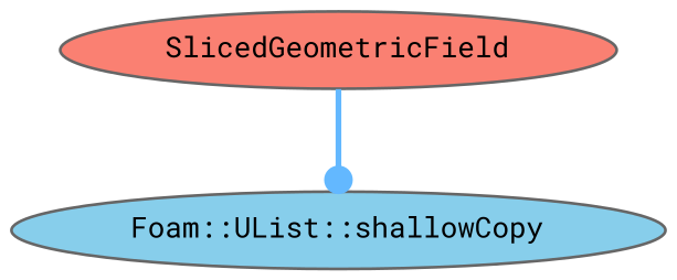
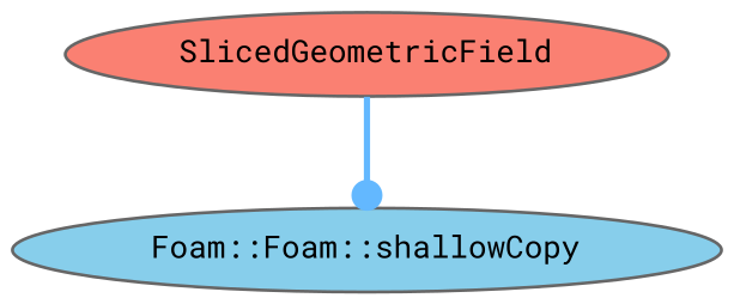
  digraph {
    rankdir=TB
    fontname="Roboto Mono"
    node [fontname="Roboto Mono" fontsize=10 shape=ellipse style=filled]
    n1 [color=gray40 fillcolor=salmon fontcolor=black height=0.2 label=SlicedGeometricField width=0.4]
-   n2 [color=grey40 fillcolor=skyblue height=0.2 label="Foam::UList::shallowCopy" width=0.4]
+   n2 [color=grey40 fillcolor=skyblue height=0.2 label="Foam::Foam::shallowCopy" width=0.4]
    n1 -> n2 [color=steelblue1 fontname="Roboto Mono" fontsize=10 labelfontname=Helvetica labelfontsize=10 style=bold arrowhead=dot]
  }
